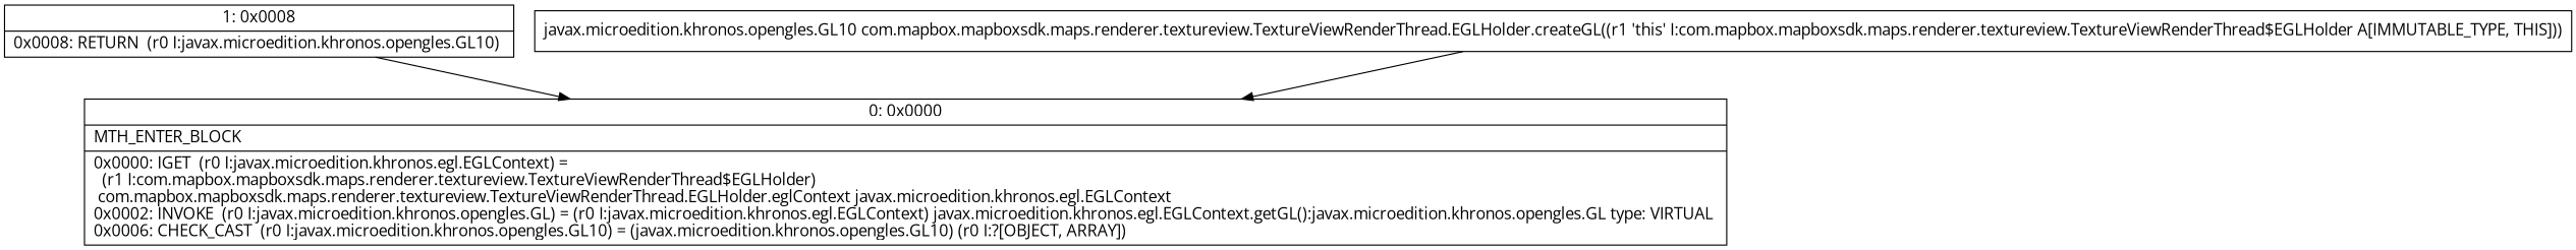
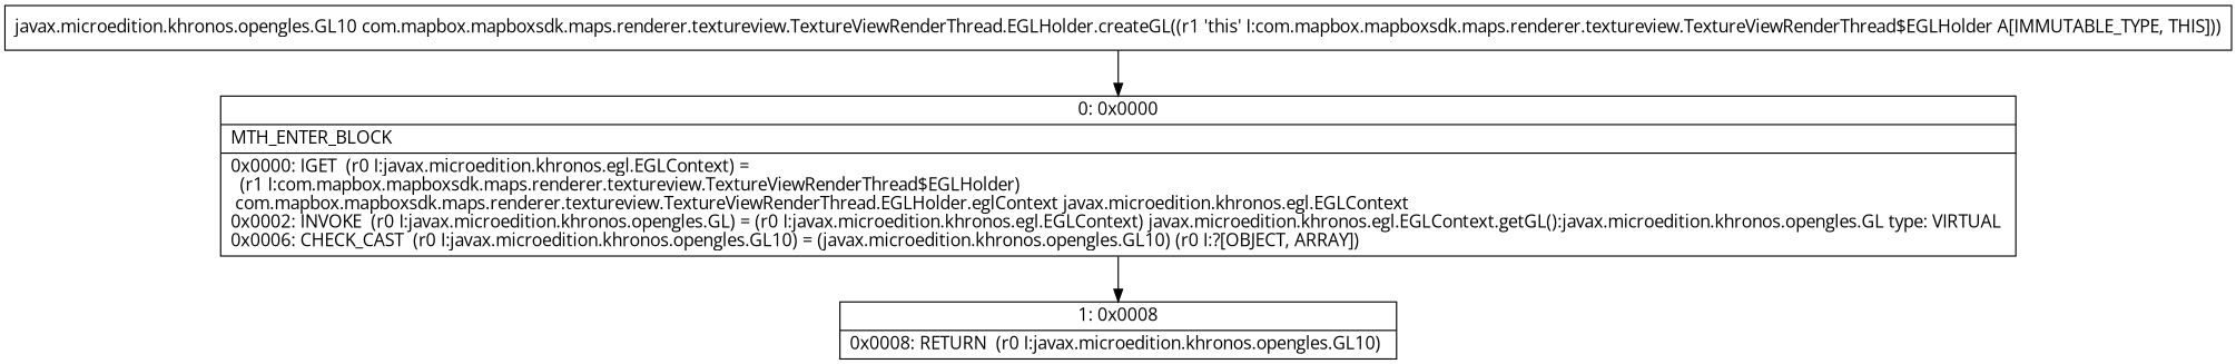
  digraph {
    fontname="Open Sans"
    node [shape=record fontname="Open Sans"]
    edge [fontname="Open Sans"]
    n1 [label="{0\:\ 0x0000|MTH_ENTER_BLOCK\l|0x0000: IGET  (r0 I:javax.microedition.khronos.egl.EGLContext) = \l  (r1 I:com.mapbox.mapboxsdk.maps.renderer.textureview.TextureViewRenderThread$EGLHolder)\l com.mapbox.mapboxsdk.maps.renderer.textureview.TextureViewRenderThread.EGLHolder.eglContext javax.microedition.khronos.egl.EGLContext \l0x0002: INVOKE  (r0 I:javax.microedition.khronos.opengles.GL) = (r0 I:javax.microedition.khronos.egl.EGLContext) javax.microedition.khronos.egl.EGLContext.getGL():javax.microedition.khronos.opengles.GL type: VIRTUAL \l0x0006: CHECK_CAST  (r0 I:javax.microedition.khronos.opengles.GL10) = (javax.microedition.khronos.opengles.GL10) (r0 I:?[OBJECT, ARRAY]) \l}"]
    n2 [label="{1\:\ 0x0008|0x0008: RETURN  (r0 I:javax.microedition.khronos.opengles.GL10) \l}"]
    n3 [label="{javax.microedition.khronos.opengles.GL10 com.mapbox.mapboxsdk.maps.renderer.textureview.TextureViewRenderThread.EGLHolder.createGL((r1 'this' I:com.mapbox.mapboxsdk.maps.renderer.textureview.TextureViewRenderThread$EGLHolder A[IMMUTABLE_TYPE, THIS])) }"]
-   n2 -> n1
+   n1 -> n2
    n3 -> n1
  }
